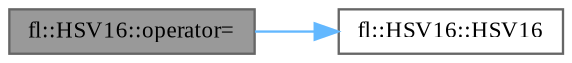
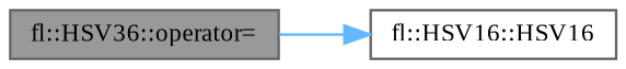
  digraph {
    rankdir=LR
    fontname="Liberation Serif"
    node [fontname="Liberation Serif" fontsize=10 shape=box style=filled]
-   n1 [color=gray40 fillcolor=grey60 fontcolor=black height=0.2 label="fl::HSV16::operator=" width=0.4]
+   n1 [color=gray40 fillcolor=grey60 fontcolor=black height=0.2 label="fl::HSV36::operator=" width=0.4]
    n2 [color=grey40 fillcolor=white height=0.2 label="fl::HSV16::HSV16" width=0.4]
    n1 -> n2 [color=steelblue1 fontname="Liberation Serif" fontsize=10 labelfontname=Helvetica labelfontsize=10 style=solid]
  }
